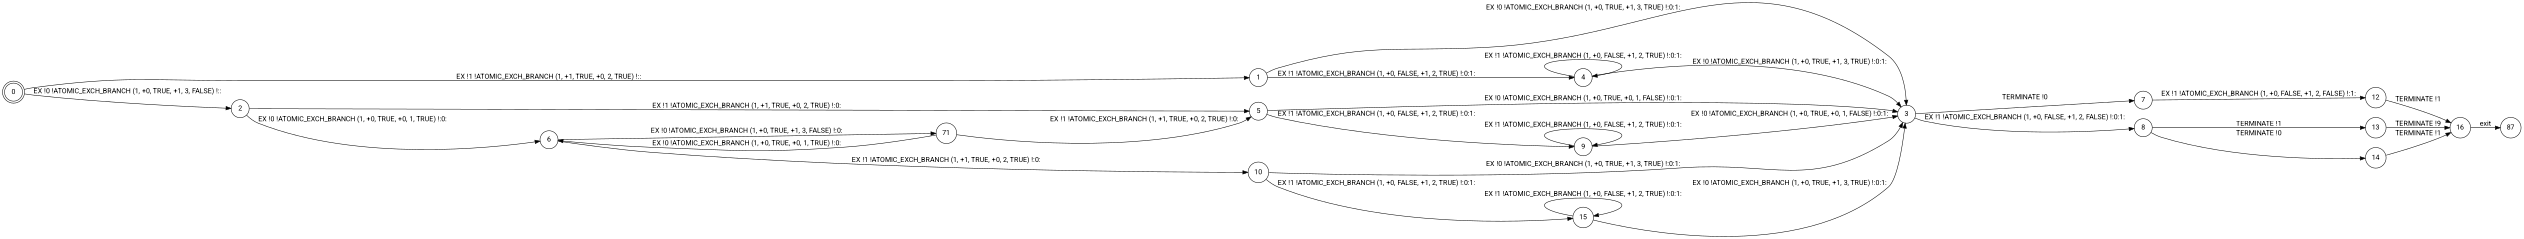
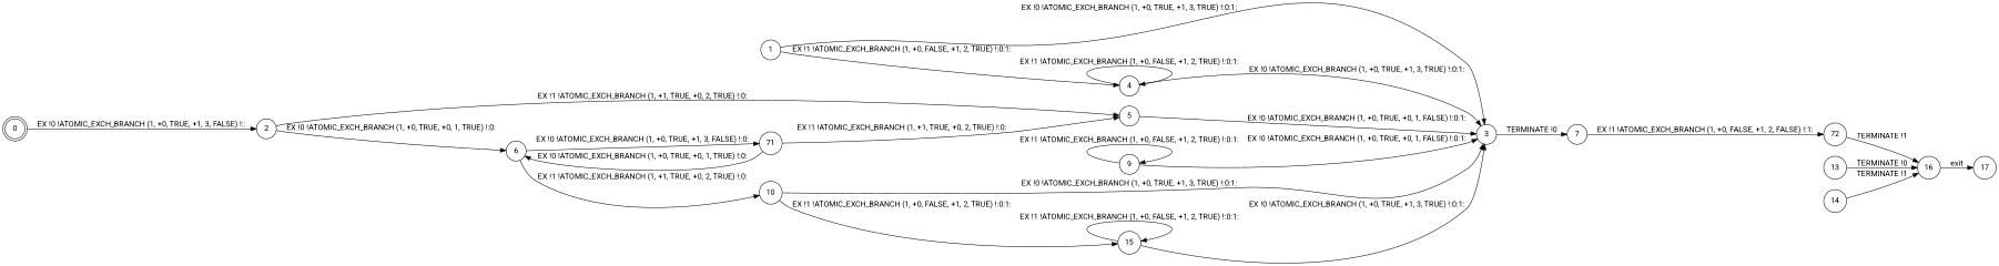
  digraph {
    fontname=Roboto
    rankdir=LR
    node [fontname=Roboto shape=circle]
    edge [fontname=Roboto]
    0 [peripheries=2]
    1
    2
    3
    4
    5
    6
    7
-   8
    9
    10
    n12 [label=71]
-   12
+   12 [label=72]
    13
    14
    15
    16
-   17 [label=87]
-   0 -> 1 [label="EX !1 !ATOMIC_EXCH_BRANCH (1, +1, TRUE, +0, 2, TRUE) !::"]
+   17
    0 -> 2 [label="EX !0 !ATOMIC_EXCH_BRANCH (1, +0, TRUE, +1, 3, FALSE) !::"]
    1 -> 3 [label="EX !0 !ATOMIC_EXCH_BRANCH (1, +0, TRUE, +1, 3, TRUE) !:0:1:"]
    1 -> 4 [label="EX !1 !ATOMIC_EXCH_BRANCH (1, +0, FALSE, +1, 2, TRUE) !:0:1:"]
    2 -> 5 [label="EX !1 !ATOMIC_EXCH_BRANCH (1, +1, TRUE, +0, 2, TRUE) !:0:"]
    2 -> 6 [label="EX !0 !ATOMIC_EXCH_BRANCH (1, +0, TRUE, +0, 1, TRUE) !:0:"]
    3 -> 7 [label="TERMINATE !0"]
-   3 -> 8 [label="EX !1 !ATOMIC_EXCH_BRANCH (1, +0, FALSE, +1, 2, FALSE) !:0:1:"]
    4 -> 3 [label="EX !0 !ATOMIC_EXCH_BRANCH (1, +0, TRUE, +1, 3, TRUE) !:0:1:"]
    4 -> 4 [label="EX !1 !ATOMIC_EXCH_BRANCH (1, +0, FALSE, +1, 2, TRUE) !:0:1:"]
    5 -> 3 [label="EX !0 !ATOMIC_EXCH_BRANCH (1, +0, TRUE, +0, 1, FALSE) !:0:1:"]
-   5 -> 9 [label="EX !1 !ATOMIC_EXCH_BRANCH (1, +0, FALSE, +1, 2, TRUE) !:0:1:"]
    6 -> 10 [label="EX !1 !ATOMIC_EXCH_BRANCH (1, +1, TRUE, +0, 2, TRUE) !:0:"]
    6 -> n12 [label="EX !0 !ATOMIC_EXCH_BRANCH (1, +0, TRUE, +1, 3, FALSE) !:0:"]
    7 -> 12 [label="EX !1 !ATOMIC_EXCH_BRANCH (1, +0, FALSE, +1, 2, FALSE) !:1:"]
-   8 -> 13 [label="TERMINATE !1"]
-   8 -> 14 [label="TERMINATE !0"]
    9 -> 3 [label="EX !0 !ATOMIC_EXCH_BRANCH (1, +0, TRUE, +0, 1, FALSE) !:0:1:"]
    9 -> 9 [label="EX !1 !ATOMIC_EXCH_BRANCH (1, +0, FALSE, +1, 2, TRUE) !:0:1:"]
    10 -> 3 [label="EX !0 !ATOMIC_EXCH_BRANCH (1, +0, TRUE, +1, 3, TRUE) !:0:1:"]
    10 -> 15 [label="EX !1 !ATOMIC_EXCH_BRANCH (1, +0, FALSE, +1, 2, TRUE) !:0:1:"]
    n12 -> 5 [label="EX !1 !ATOMIC_EXCH_BRANCH (1, +1, TRUE, +0, 2, TRUE) !:0:"]
    n12 -> 6 [label="EX !0 !ATOMIC_EXCH_BRANCH (1, +0, TRUE, +0, 1, TRUE) !:0:"]
    12 -> 16 [label="TERMINATE !1"]
-   13 -> 16 [label="TERMINATE !9"]
+   13 -> 16 [label="TERMINATE !0"]
    14 -> 16 [label="TERMINATE !1"]
    15 -> 3 [label="EX !0 !ATOMIC_EXCH_BRANCH (1, +0, TRUE, +1, 3, TRUE) !:0:1:"]
    15 -> 15 [label="EX !1 !ATOMIC_EXCH_BRANCH (1, +0, FALSE, +1, 2, TRUE) !:0:1:"]
    16 -> 17 [label=exit]
  }
